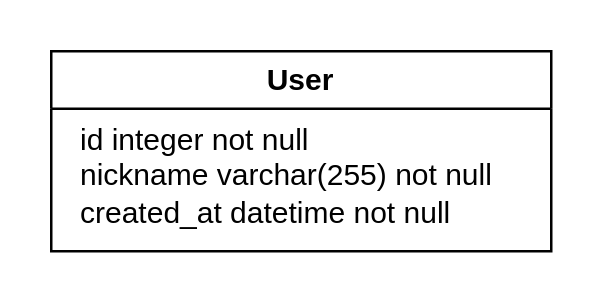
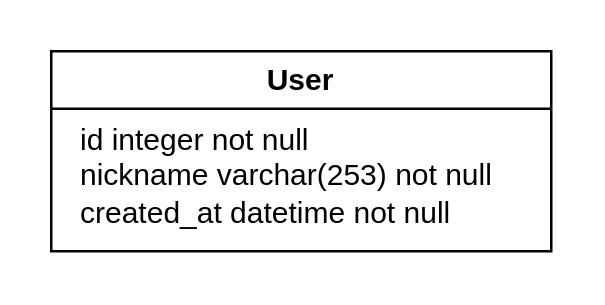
  <mxCell id="0" />
  <mxCell id="1" parent="0" />
  <mxCell id="2" value="User" style="swimlane;whiteSpace=wrap;html=1;" parent="1" vertex="1"><mxGeometry x="20" y="20" width="200" height="80" as="geometry" /></mxCell>
- <mxCell id="3" value="id integer not null&lt;br&gt;nickname varchar(255) not null&lt;br&gt;created_at datetime not null" style="text;html=1;align=left;verticalAlign=middle;resizable=0;points=[];autosize=1;strokeColor=none;fillColor=none;" parent="2" vertex="1"><mxGeometry x="10" y="20" width="190" height="60" as="geometry" /></mxCell>
+ <mxCell id="3" value="id integer not null&lt;br&gt;nickname varchar(253) not null&lt;br&gt;created_at datetime not null" style="text;html=1;align=left;verticalAlign=middle;resizable=0;points=[];autosize=1;strokeColor=none;fillColor=none;" parent="2" vertex="1"><mxGeometry x="10" y="20" width="190" height="60" as="geometry" /></mxCell>
